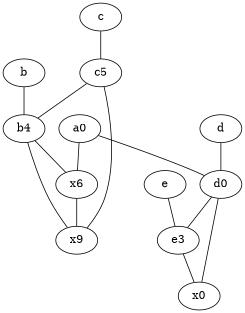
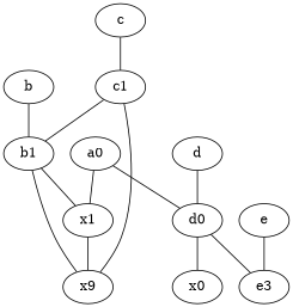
  graph {
    node [labelfontsize=50]
    n1 [label=x9]
-   b1 [label=b4]
-   x1 [label=x6]
+   b1
+   x1
    n4 [label=d0]
    d
    x0
    n7 [label=e3]
    n8 [label=a0]
-   c1 [label=c5]
+   c1
    c
    e
    b
    b1 -- n1
    b1 -- x1
    x1 -- n1
    n4 -- x0
    n4 -- n7
    d -- n4
-   n7 -- x0
    n8 -- x1
    n8 -- n4
    c1 -- n1
    c1 -- b1
    c -- c1
    e -- n7
    b -- b1
  }
